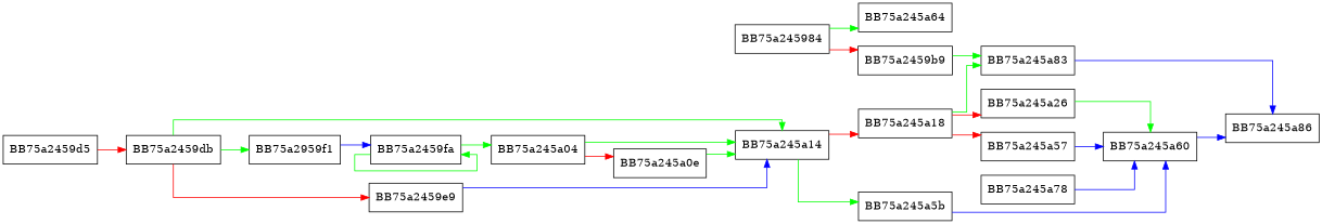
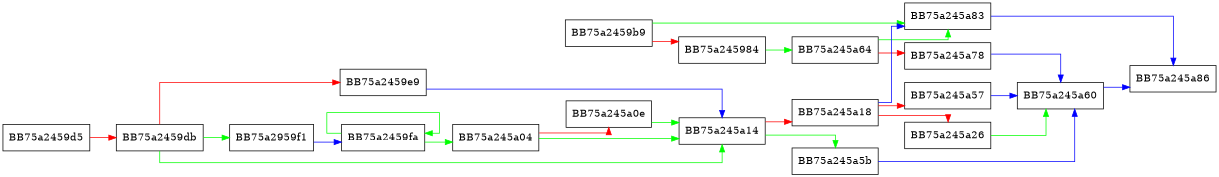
  digraph {
    rankdir=LR
    splines=ortho
    node [shape=box]
    edge [color=green]
    BB75a245984
    BB75a245a64
    BB75a2459b9
    BB75a245a83
    BB75a245a78
    BB75a245a86
    BB75a245a60
    BB75a2459d5
    BB75a2459db
    BB75a245a14
    BB75a245a5b
    BB75a245a18
    n13 [label=BB75a2959f1]
    BB75a2459e9
    BB75a245a26
    BB75a245a57
    BB75a2459fa
    BB75a245a04
    BB75a245a0e
    BB75a245984 -> BB75a245a64
-   BB75a245984 -> BB75a2459b9 [color=red]
+   BB75a2459b9 -> BB75a245984 [color=red]
+   BB75a245a64 -> BB75a245a83
+   BB75a245a64 -> BB75a245a78 [color=red]
    BB75a2459b9 -> BB75a245a83
    BB75a245a83 -> BB75a245a86 [color=blue]
    BB75a245a78 -> BB75a245a60 [color=blue]
    BB75a245a60 -> BB75a245a86 [color=blue]
    BB75a2459d5 -> BB75a2459db [color=red]
    BB75a2459db -> BB75a245a14
    BB75a2459db -> n13
    BB75a2459db -> BB75a2459e9 [color=red]
    BB75a245a14 -> BB75a245a5b
    BB75a245a14 -> BB75a245a18 [color=red]
    BB75a245a5b -> BB75a245a60 [color=blue]
-   BB75a245a18 -> BB75a245a83
+   BB75a245a18 -> BB75a245a83 [color=blue]
    BB75a245a18 -> BB75a245a26 [color=red]
    BB75a245a18 -> BB75a245a57 [color=red]
    n13 -> BB75a2459fa [color=blue]
    BB75a2459e9 -> BB75a245a14 [color=blue]
    BB75a245a26 -> BB75a245a60
    BB75a245a57 -> BB75a245a60 [color=blue]
    BB75a2459fa -> BB75a2459fa
    BB75a2459fa -> BB75a245a04
    BB75a245a04 -> BB75a245a14
    BB75a245a04 -> BB75a245a0e [color=red]
    BB75a245a0e -> BB75a245a14
  }
